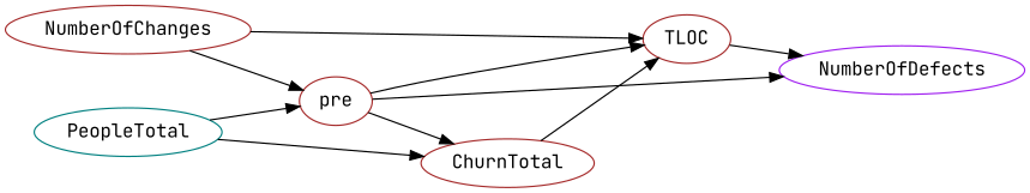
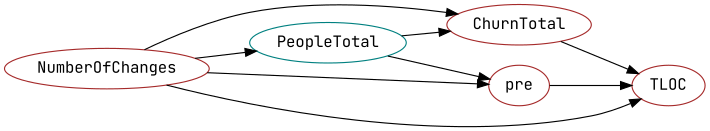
  digraph {
    fontname="JetBrains Mono"
    rankdir=LR
    node [color=brown fontname="JetBrains Mono"]
    edge [fontname="JetBrains Mono"]
    PeopleTotal [color=teal]
    ChurnTotal
    pre
    TLOC
-   NumberOfDefects [color=purple]
    NumberOfChanges
    PeopleTotal -> ChurnTotal
    PeopleTotal -> pre
    ChurnTotal -> TLOC
    pre -> TLOC
-   pre -> NumberOfDefects
-   TLOC -> NumberOfDefects
-   pre -> ChurnTotal
+   NumberOfChanges -> PeopleTotal
+   NumberOfChanges -> ChurnTotal
    NumberOfChanges -> pre
    NumberOfChanges -> TLOC
  }
